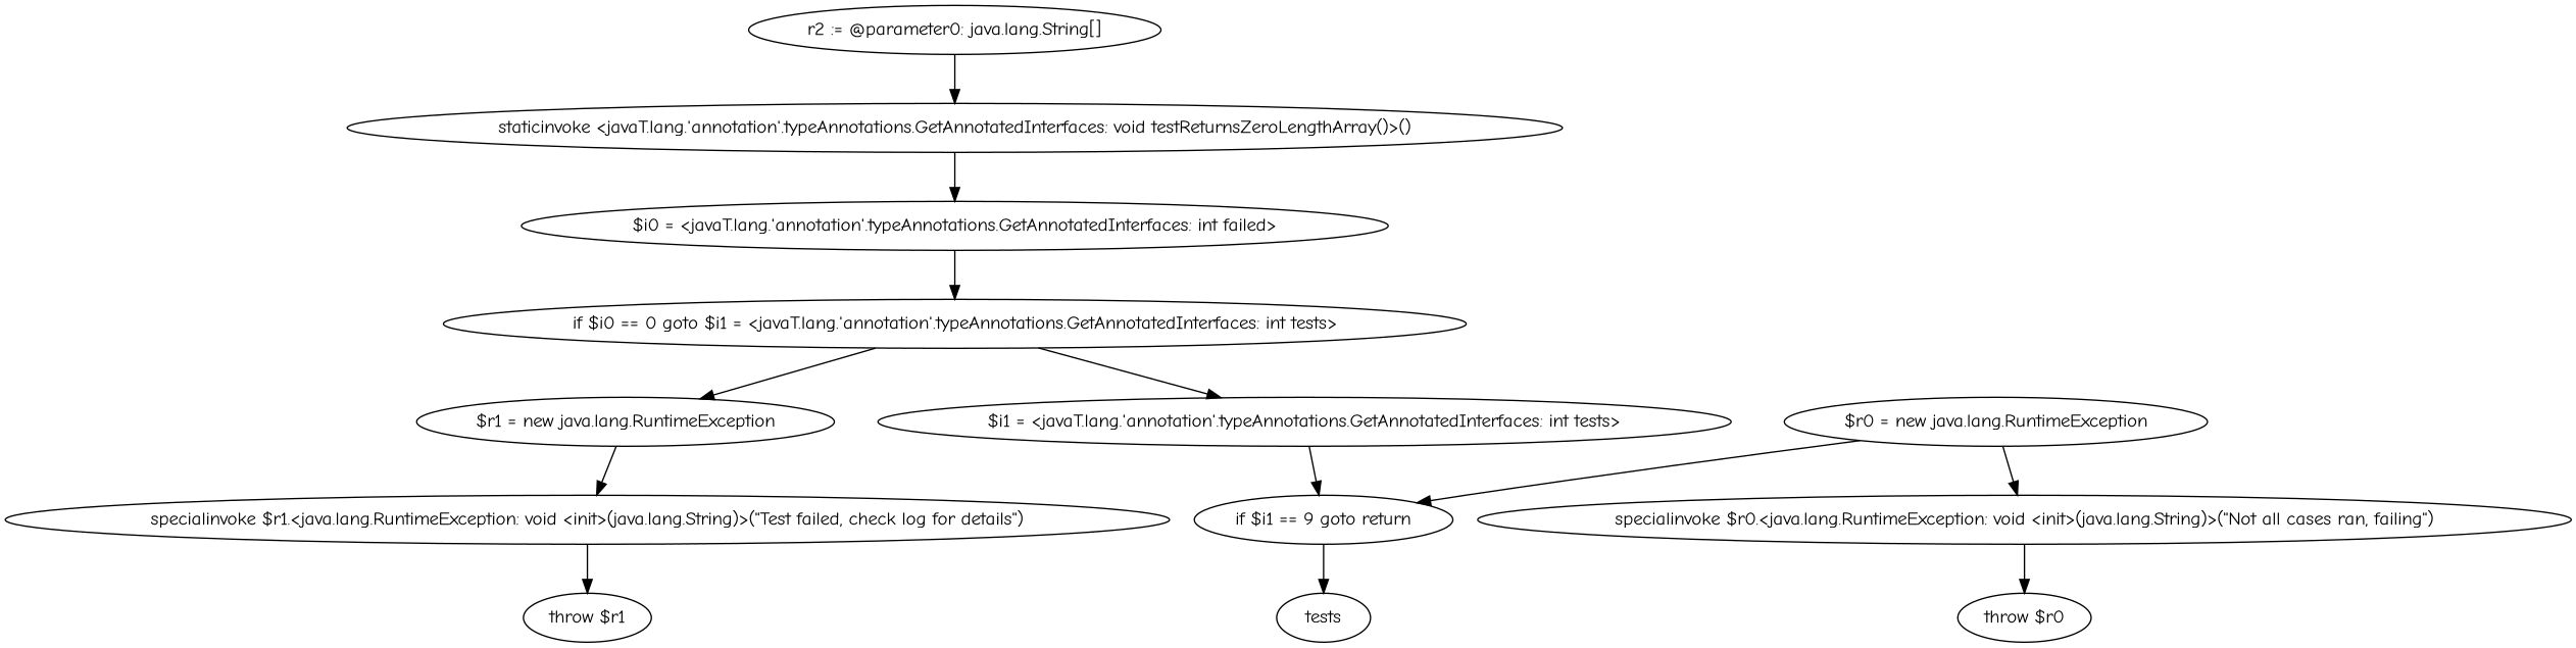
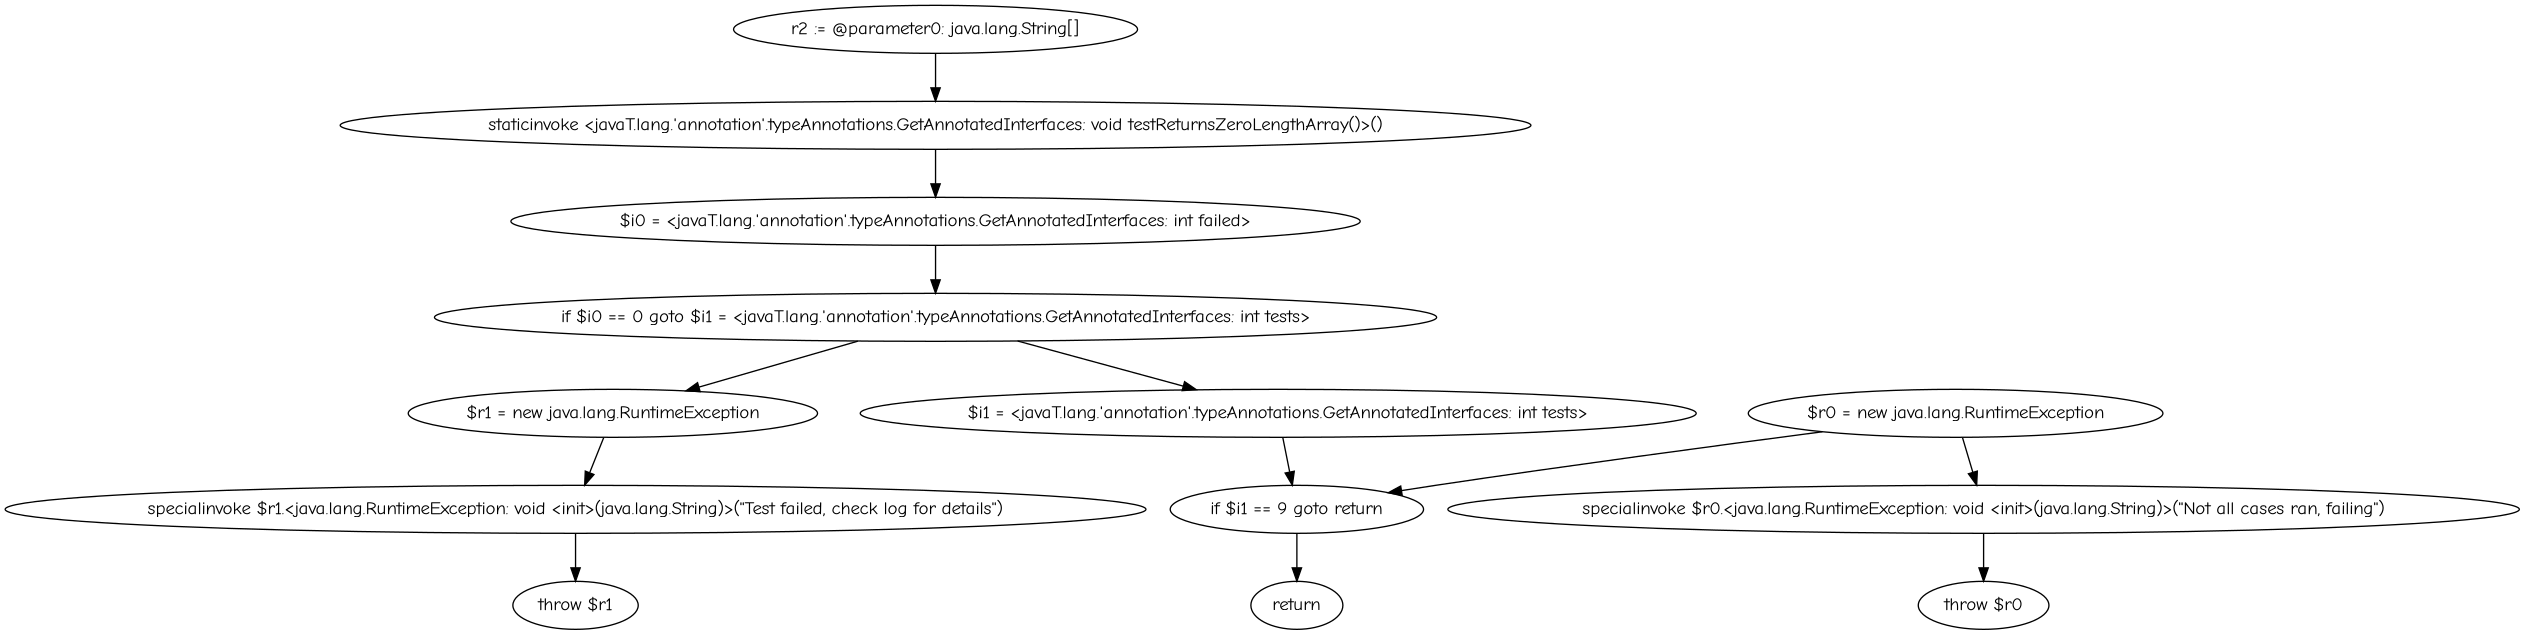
  digraph {
    fontname="Comic Neue"
    node [fontname="Comic Neue"]
    edge [fontname="Comic Neue"]
    "r2 := @parameter0: java.lang.String[]"
    "staticinvoke <javaT.lang.'annotation'.typeAnnotations.GetAnnotatedInterfaces: void testReturnsZeroLengthArray()>()"
    "$i0 = <javaT.lang.'annotation'.typeAnnotations.GetAnnotatedInterfaces: int failed>"
    "if $i0 == 0 goto $i1 = <javaT.lang.'annotation'.typeAnnotations.GetAnnotatedInterfaces: int tests>"
    "$r1 = new java.lang.RuntimeException"
    "$i1 = <javaT.lang.'annotation'.typeAnnotations.GetAnnotatedInterfaces: int tests>"
    "specialinvoke $r1.<java.lang.RuntimeException: void <init>(java.lang.String)>(\"Test failed, check log for details\")"
    "if $i1 == 9 goto return"
    "throw $r1"
-   return [label=tests]
+   return
    "$r0 = new java.lang.RuntimeException"
    "specialinvoke $r0.<java.lang.RuntimeException: void <init>(java.lang.String)>(\"Not all cases ran, failing\")"
    "throw $r0"
    "r2 := @parameter0: java.lang.String[]" -> "staticinvoke <javaT.lang.'annotation'.typeAnnotations.GetAnnotatedInterfaces: void testReturnsZeroLengthArray()>()"
    "staticinvoke <javaT.lang.'annotation'.typeAnnotations.GetAnnotatedInterfaces: void testReturnsZeroLengthArray()>()" -> "$i0 = <javaT.lang.'annotation'.typeAnnotations.GetAnnotatedInterfaces: int failed>"
    "$i0 = <javaT.lang.'annotation'.typeAnnotations.GetAnnotatedInterfaces: int failed>" -> "if $i0 == 0 goto $i1 = <javaT.lang.'annotation'.typeAnnotations.GetAnnotatedInterfaces: int tests>"
    "if $i0 == 0 goto $i1 = <javaT.lang.'annotation'.typeAnnotations.GetAnnotatedInterfaces: int tests>" -> "$r1 = new java.lang.RuntimeException"
    "if $i0 == 0 goto $i1 = <javaT.lang.'annotation'.typeAnnotations.GetAnnotatedInterfaces: int tests>" -> "$i1 = <javaT.lang.'annotation'.typeAnnotations.GetAnnotatedInterfaces: int tests>"
    "$r1 = new java.lang.RuntimeException" -> "specialinvoke $r1.<java.lang.RuntimeException: void <init>(java.lang.String)>(\"Test failed, check log for details\")"
    "$i1 = <javaT.lang.'annotation'.typeAnnotations.GetAnnotatedInterfaces: int tests>" -> "if $i1 == 9 goto return"
    "specialinvoke $r1.<java.lang.RuntimeException: void <init>(java.lang.String)>(\"Test failed, check log for details\")" -> "throw $r1"
    "if $i1 == 9 goto return" -> return
    "$r0 = new java.lang.RuntimeException" -> "if $i1 == 9 goto return"
    "$r0 = new java.lang.RuntimeException" -> "specialinvoke $r0.<java.lang.RuntimeException: void <init>(java.lang.String)>(\"Not all cases ran, failing\")"
    "specialinvoke $r0.<java.lang.RuntimeException: void <init>(java.lang.String)>(\"Not all cases ran, failing\")" -> "throw $r0"
  }
